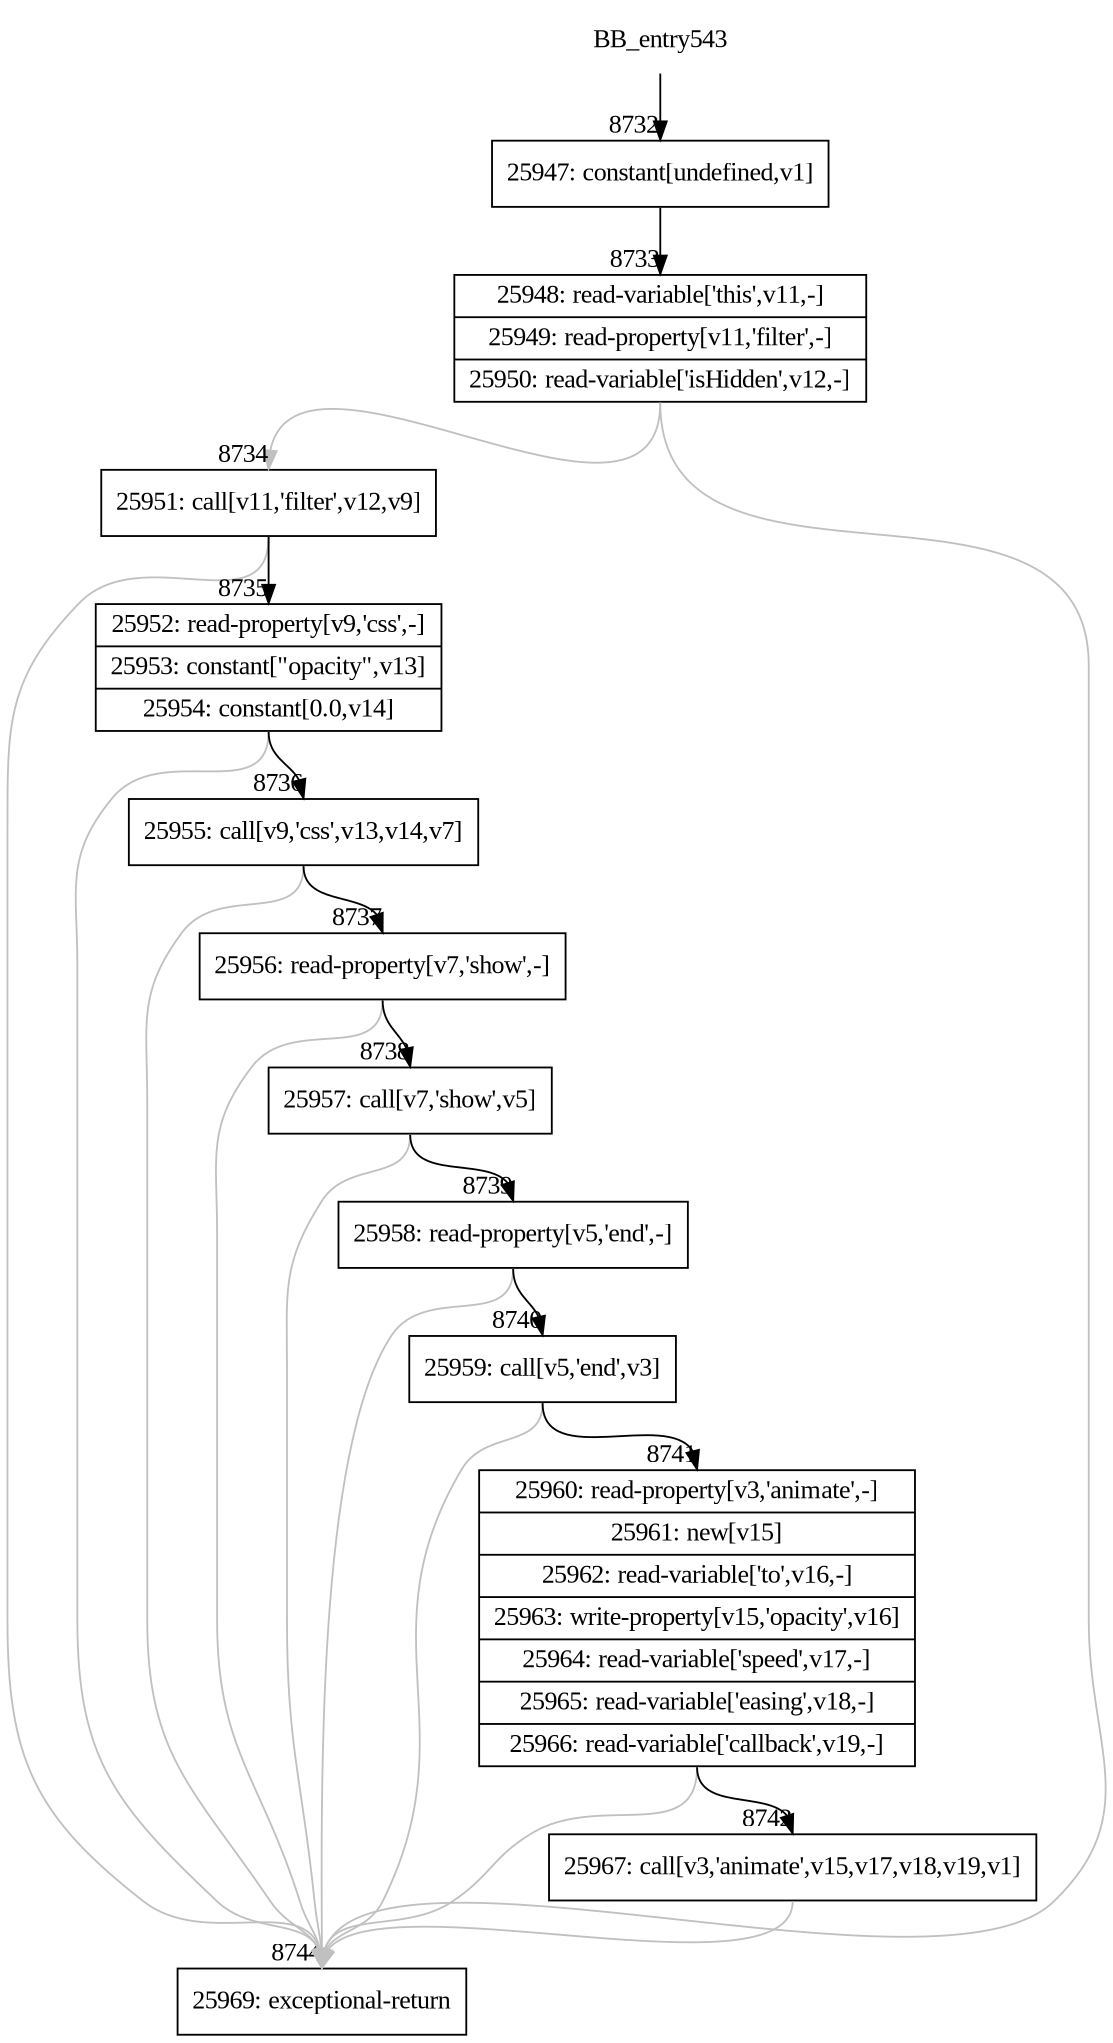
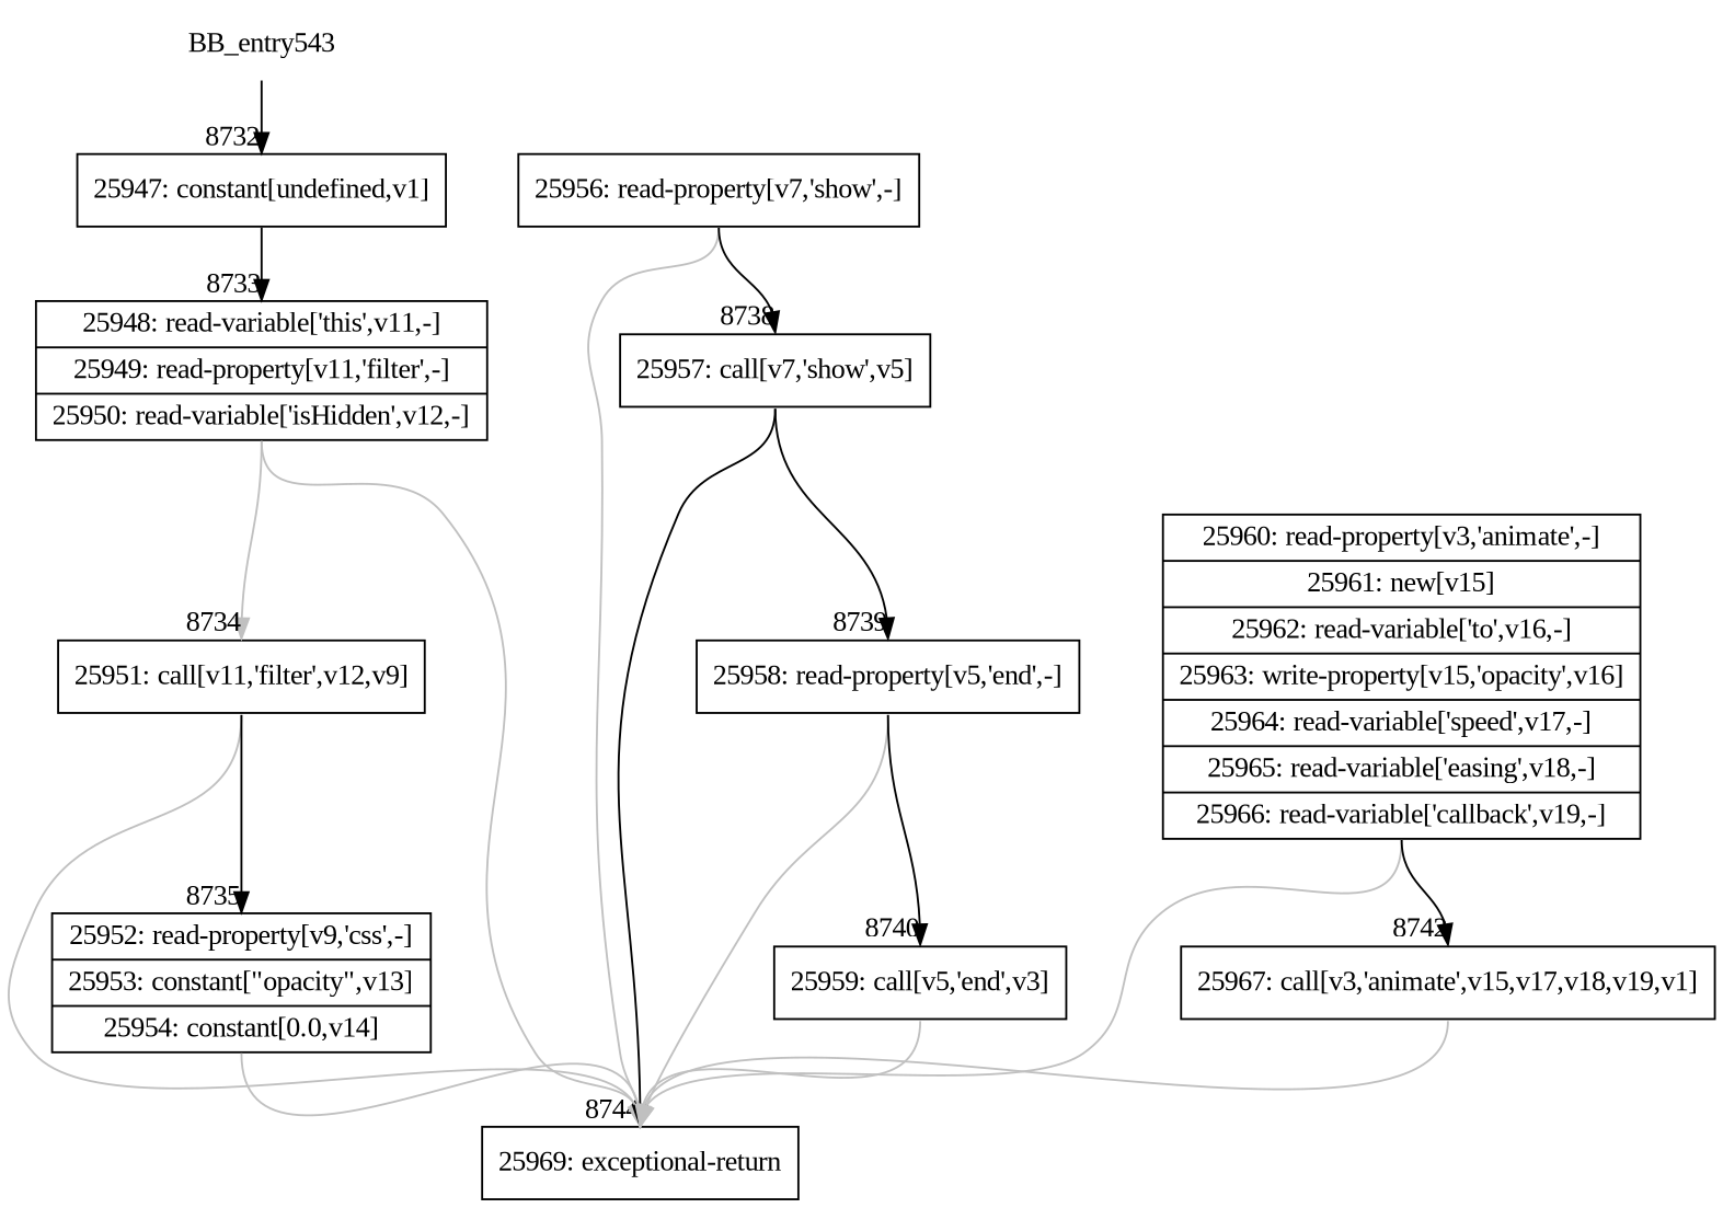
  digraph {
    fontname="Liberation Serif"
    rankdir=TD
    node [fontname="Liberation Serif" shape=record]
    edge [fontname="Liberation Serif" headport=n tailport=s color=gray]
    n1 [label=BB_entry543 shape=none]
    n2 [label="{25947: constant[undefined,v1]}"]
    n3 [label="{25948: read-variable['this',v11,-]|25949: read-property[v11,'filter',-]|25950: read-variable['isHidden',v12,-]}"]
    n4 [label="{25951: call[v11,'filter',v12,v9]}"]
    n5 [label="{25969: exceptional-return}"]
    n6 [label="{25952: read-property[v9,'css',-]|25953: constant[\"opacity\",v13]|25954: constant[0.0,v14]}"]
-   n7 [label="{25955: call[v9,'css',v13,v14,v7]}"]
    n8 [label="{25956: read-property[v7,'show',-]}"]
    n9 [label="{25957: call[v7,'show',v5]}"]
    n10 [label="{25958: read-property[v5,'end',-]}"]
    n11 [label="{25959: call[v5,'end',v3]}"]
    n12 [label="{25960: read-property[v3,'animate',-]|25961: new[v15]|25962: read-variable['to',v16,-]|25963: write-property[v15,'opacity',v16]|25964: read-variable['speed',v17,-]|25965: read-variable['easing',v18,-]|25966: read-variable['callback',v19,-]}"]
    n13 [label="{25967: call[v3,'animate',v15,v17,v18,v19,v1]}"]
    n1 -> n2 [headlabel="    8732" color=""]
    n2 -> n3 [headlabel="      8733" color=""]
    n3 -> n4 [headlabel="      8734"]
    n3 -> n5 [headlabel="      8744"]
    n4 -> n5
    n4 -> n6 [headlabel="      8735" color=""]
    n6 -> n5
-   n6 -> n7 [headlabel="      8736" color=""]
-   n7 -> n5
-   n7 -> n8 [headlabel="      8737" color=""]
    n8 -> n5
    n8 -> n9 [headlabel="      8738" color=""]
-   n9 -> n5
+   n9 -> n5 [color=black]
    n9 -> n10 [headlabel="      8739" color=""]
    n10 -> n5
    n10 -> n11 [headlabel="      8740" color=""]
    n11 -> n5
-   n11 -> n12 [headlabel="      8741" color=""]
    n12 -> n5
    n12 -> n13 [headlabel="      8742" color=""]
    n13 -> n5
  }
